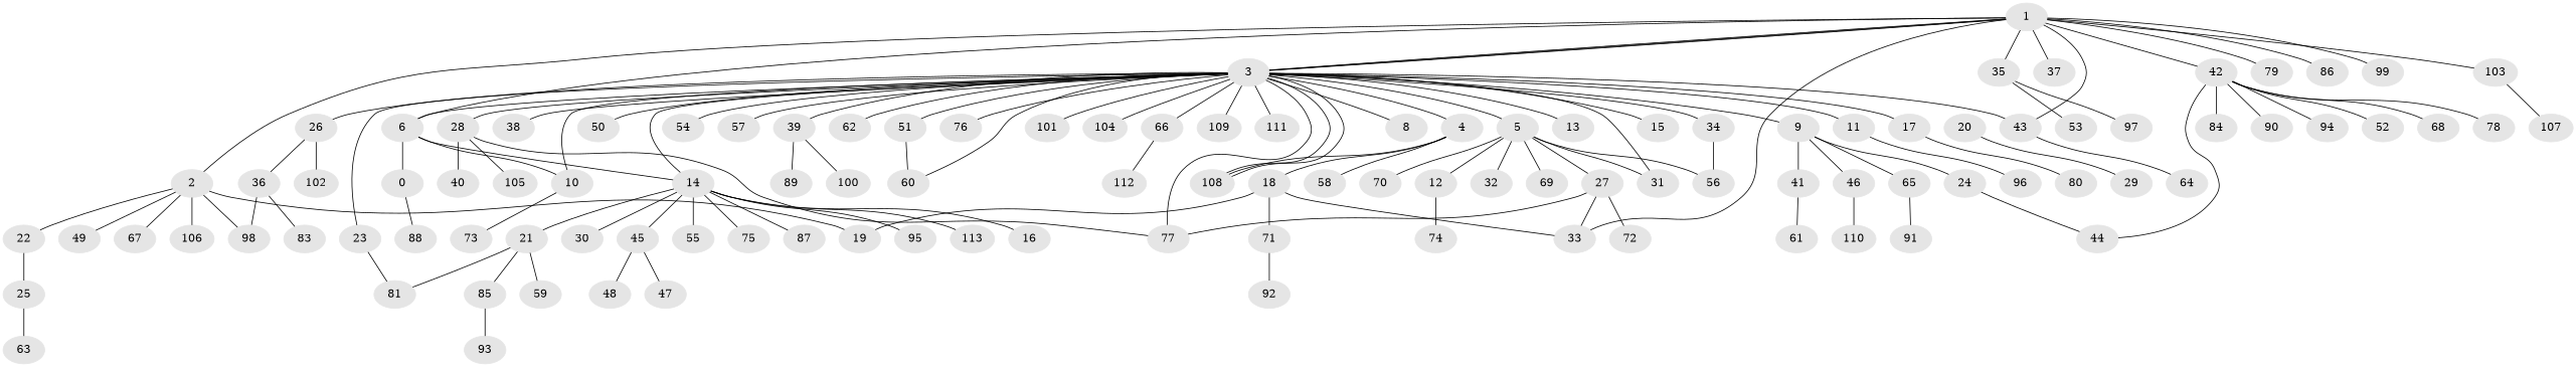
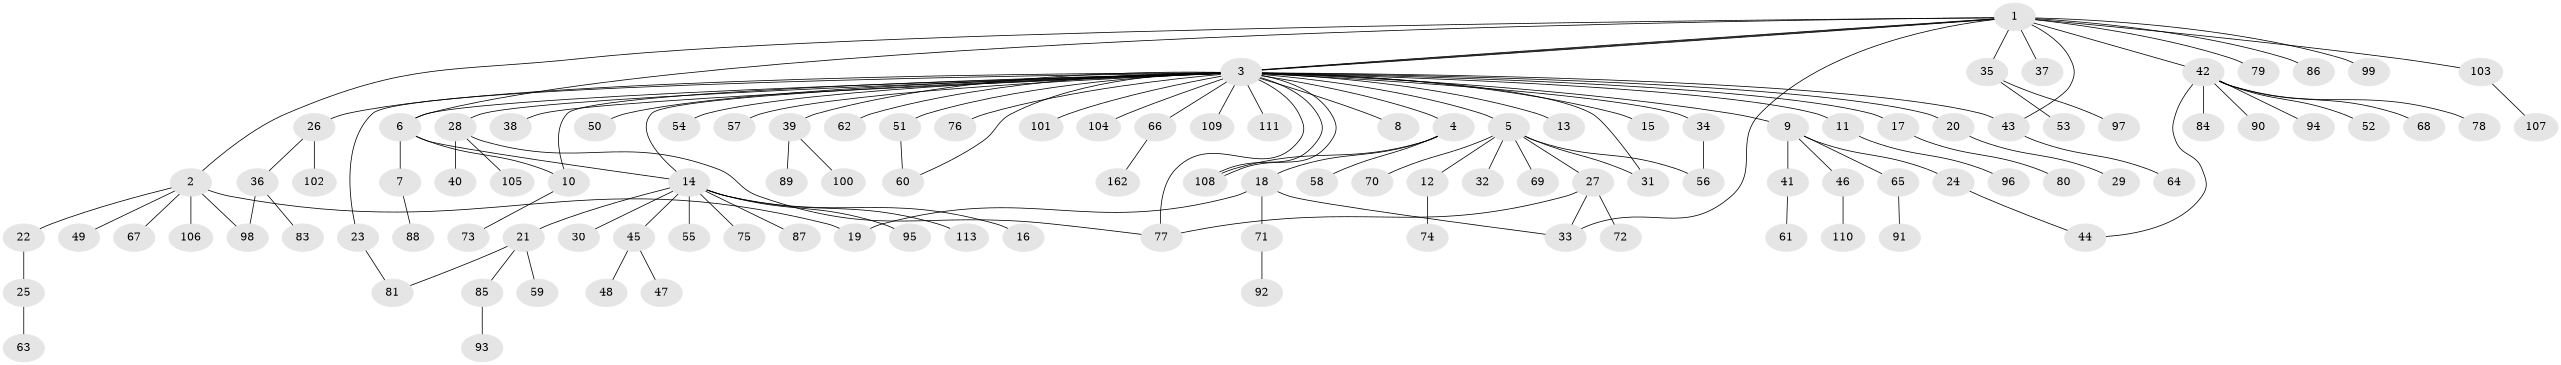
  graph {
    fontname="DejaVu Serif"
    node [color=gray90 fontname="DejaVu Serif" style=filled]
    edge [fontname="DejaVu Serif"]
    1
    2
    3
    6
    33
    35
    37
    42
    43
    79
    86
    99
    103
    19
    22
    49
    67
    98
    106
    4
    5
    8
    9
    10
    11
    13
    14
    15
    17
    20
    23
    26
    28
    31
    34
    38
    39
    50
    51
    54
    57
    60
    62
    66
    76
    77
    101
    104
    108
    109
    111
-   7 [label=0]
+   7
    53
    97
    44
    52
    68
    78
    84
    90
    94
    64
    107
    25
    18
    58
    12
    27
    32
    56
    69
    70
    24
    41
    46
    65
    73
    96
    16
    21
    30
    45
    55
    75
    87
    95
    113
    80
    29
    81
    36
    102
    40
    105
    89
    100
-   112
+   112 [label=162]
    71
    74
    72
    88
    61
    110
    91
    59
    85
    47
    48
    92
    93
    63
    83
    1 -- 2
    1 -- 3
    1 -- 3
    1 -- 3
    1 -- 6
    1 -- 33
    1 -- 35
    1 -- 37
    1 -- 42
    1 -- 43
    1 -- 79
    1 -- 86
    1 -- 99
    1 -- 103
    2 -- 19
    2 -- 22
    2 -- 49
    2 -- 67
    2 -- 98
    2 -- 106
    3 -- 6
    3 -- 43
    3 -- 4
    3 -- 5
    3 -- 8
    3 -- 9
    3 -- 10
    3 -- 11
    3 -- 13
    3 -- 14
    3 -- 15
    3 -- 17
+   3 -- 20
    3 -- 23
    3 -- 26
    3 -- 28
    3 -- 31
    3 -- 34
    3 -- 38
    3 -- 39
    3 -- 50
    3 -- 51
    3 -- 54
    3 -- 57
    3 -- 60
    3 -- 62
    3 -- 66
    3 -- 76
    3 -- 77
    3 -- 101
    3 -- 104
    3 -- 108
    3 -- 108
    3 -- 109
    3 -- 111
    6 -- 10
    6 -- 14
    6 -- 7
    35 -- 53
    35 -- 97
    42 -- 44
    42 -- 52
    42 -- 68
    42 -- 78
    42 -- 84
    42 -- 90
    42 -- 94
    43 -- 64
    103 -- 107
    22 -- 25
    4 -- 108
    4 -- 18
    4 -- 58
    5 -- 31
    5 -- 12
    5 -- 27
    5 -- 32
    5 -- 56
    5 -- 69
    5 -- 70
    9 -- 24
    9 -- 41
    9 -- 46
    9 -- 65
    10 -- 73
    11 -- 96
    14 -- 16
    14 -- 21
    14 -- 30
    14 -- 45
    14 -- 55
    14 -- 75
    14 -- 87
    14 -- 95
    14 -- 113
    17 -- 80
    20 -- 29
    23 -- 81
    26 -- 36
    26 -- 102
    28 -- 77
    28 -- 40
    28 -- 105
    34 -- 56
    39 -- 89
    39 -- 100
    51 -- 60
    66 -- 112
    7 -- 88
    25 -- 63
    18 -- 33
    18 -- 19
    18 -- 71
    12 -- 74
    27 -- 33
    27 -- 77
    27 -- 72
    24 -- 44
    41 -- 61
    46 -- 110
    65 -- 91
    21 -- 81
    21 -- 59
    21 -- 85
    45 -- 47
    45 -- 48
    36 -- 98
    36 -- 83
    71 -- 92
    85 -- 93
  }
